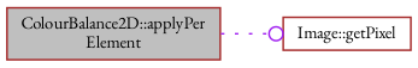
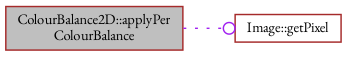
  digraph {
    rankdir=LR
    fontname="EB Garamond"
    node [color=brown fontname="EB Garamond" fontsize=10 shape=record style=filled]
-   n1 [fillcolor=grey75 fontcolor=black height=0.2 label="ColourBalance2D::applyPer\lElement" width=0.4]
+   n1 [fillcolor=grey75 fontcolor=black height=0.2 label="ColourBalance2D::applyPer\lColourBalance" width=0.4]
    n2 [fillcolor=white height=0.2 label="Image::getPixel" width=0.4]
    n1 -> n2 [color=purple fontname="EB Garamond" fontsize=10 labelfontname=Helvetica labelfontsize=10 style=dotted arrowhead=odot]
  }
